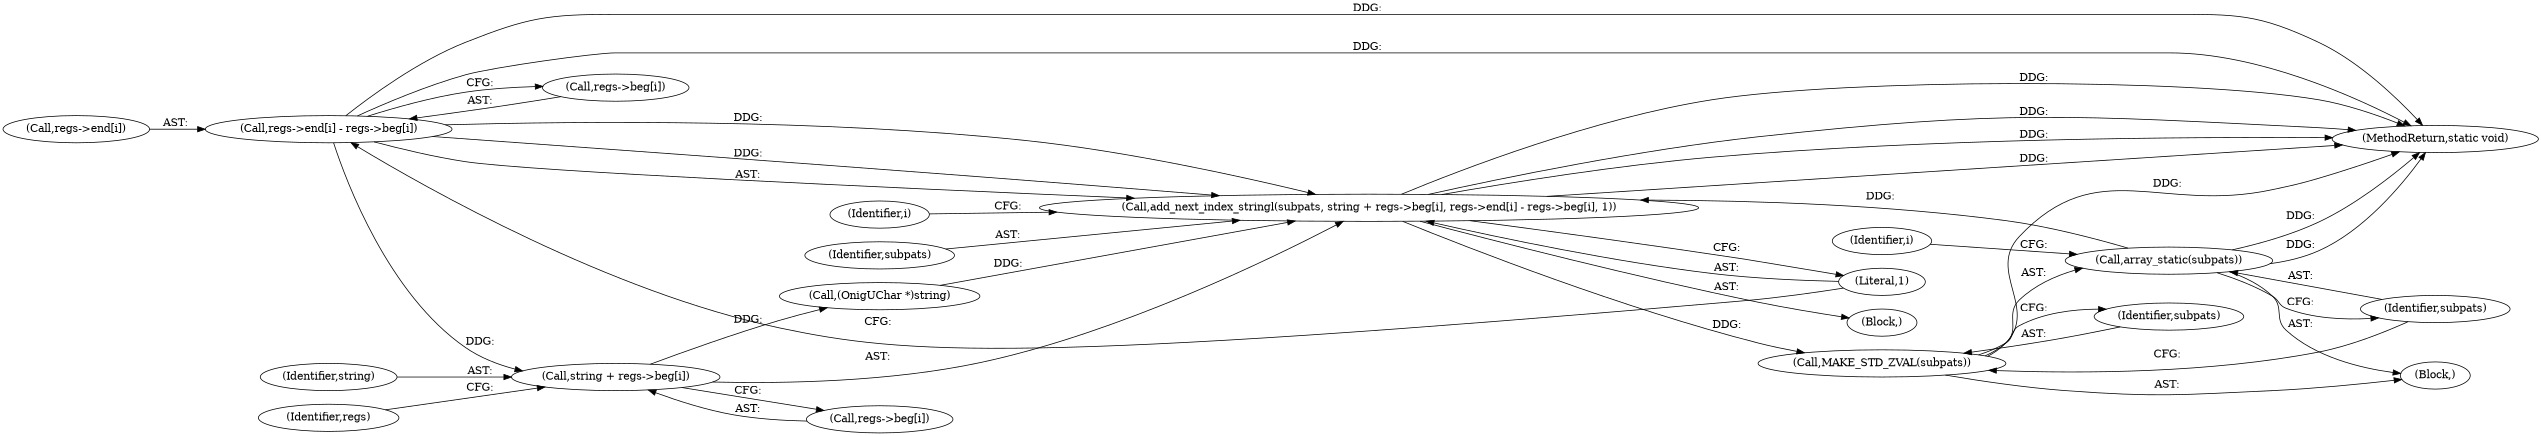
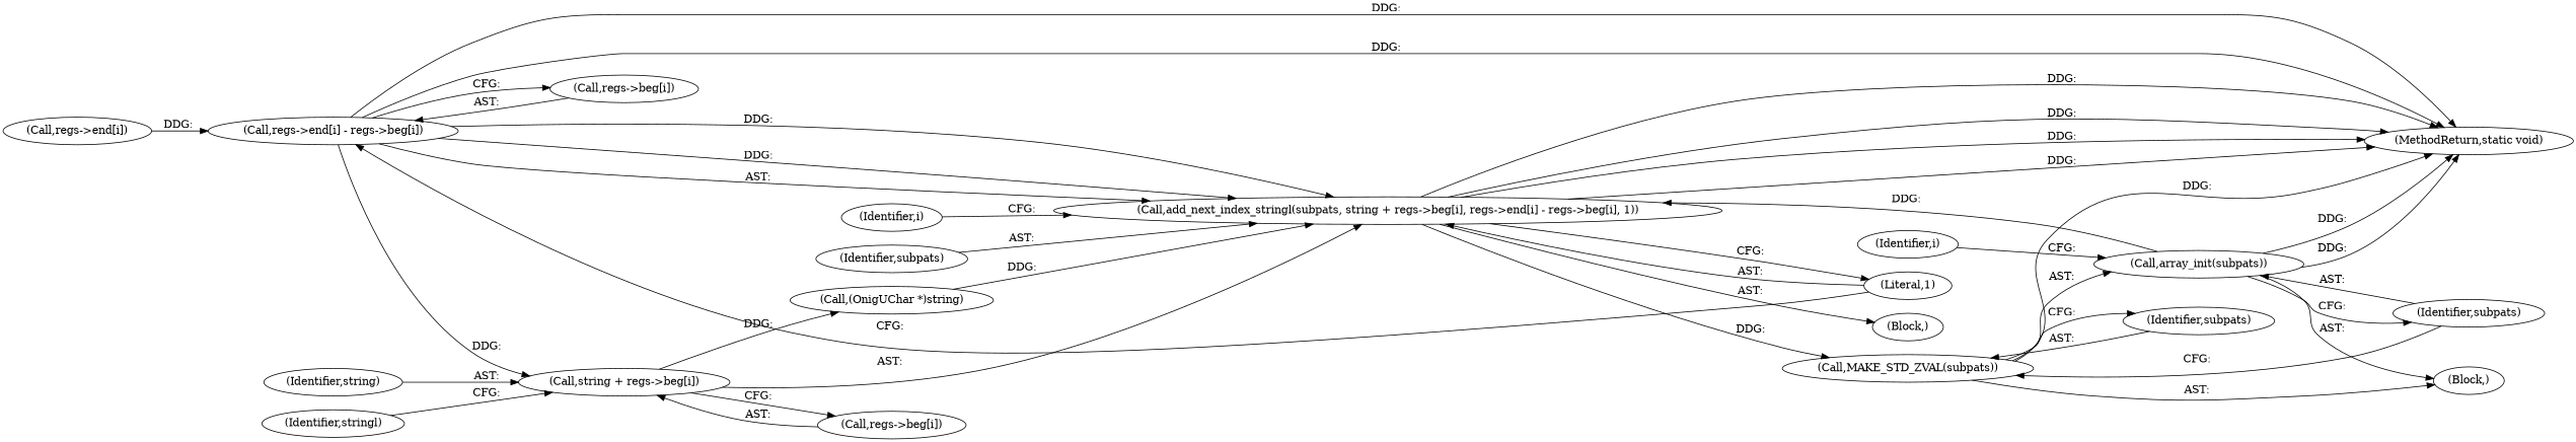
  digraph {
    rankdir=LR
    n1 [label="(Call,regs->end[i] - regs->beg[i])"]
    n2 [label="(Call,add_next_index_stringl(subpats, string + regs->beg[i], regs->end[i] - regs->beg[i], 1))"]
    n3 [label="(Call,string + regs->beg[i])"]
    n4 [label="(MethodReturn,static void)"]
    n5 [label="(Call,regs->beg[i])"]
    n6 [label="(Call,MAKE_STD_ZVAL(subpats))"]
    n7 [label="(Literal,1)"]
    n8 [label="(Block,)"]
    n9 [label="(Call,regs->beg[i])"]
    n10 [label="(Call,(OnigUChar *)string)"]
-   n11 [label="(Call,array_static(subpats))"]
+   n11 [label="(Call,array_init(subpats))"]
    n12 [label="(Identifier,subpats)"]
    n13 [label="(Block,)"]
    n14 [label="(Identifier,subpats)"]
    n15 [label="(Identifier,i)"]
    n16 [label="(Identifier,subpats)"]
    n17 [label="(Call,regs->end[i])"]
    n18 [label="(Identifier,string)"]
    n19 [label="(Identifier,i)"]
-   n20 [label="(Identifier,regs)"]
+   n20 [label="(Identifier,stringl)"]
    n1 -> n2 [label="AST: "]
    n1 -> n2 [label="DDG: "]
    n1 -> n2 [label="DDG: "]
    n1 -> n3 [label="DDG: "]
    n1 -> n4 [label="DDG: "]
    n1 -> n4 [label="DDG: "]
    n1 -> n5 [label="CFG: "]
    n2 -> n4 [label="DDG: "]
    n2 -> n4 [label="DDG: "]
    n2 -> n4 [label="DDG: "]
    n2 -> n4 [label="DDG: "]
    n2 -> n6 [label="DDG: "]
    n2 -> n7 [label="CFG: "]
    n2 -> n8 [label="AST: "]
    n3 -> n2 [label="AST: "]
    n3 -> n9 [label="CFG: "]
    n3 -> n10 [label="DDG: "]
    n5 -> n1 [label="AST: "]
    n6 -> n4 [label="DDG: "]
    n6 -> n11 [label="AST: "]
    n6 -> n12 [label="CFG: "]
    n6 -> n13 [label="AST: "]
    n7 -> n1 [label="CFG: "]
    n7 -> n2 [label="AST: "]
    n9 -> n3 [label="AST: "]
    n10 -> n2 [label="DDG: "]
    n11 -> n2 [label="DDG: "]
    n11 -> n4 [label="DDG: "]
    n11 -> n4 [label="DDG: "]
    n11 -> n13 [label="AST: "]
    n11 -> n14 [label="CFG: "]
    n12 -> n6 [label="AST: "]
    n14 -> n6 [label="CFG: "]
    n14 -> n11 [label="AST: "]
    n15 -> n2 [label="CFG: "]
    n16 -> n2 [label="AST: "]
-   n17 -> n1 [label="AST: "]
+   n17 -> n1 [label="DDG: "]
    n18 -> n3 [label="AST: "]
    n19 -> n11 [label="CFG: "]
    n20 -> n3 [label="CFG: "]
  }
